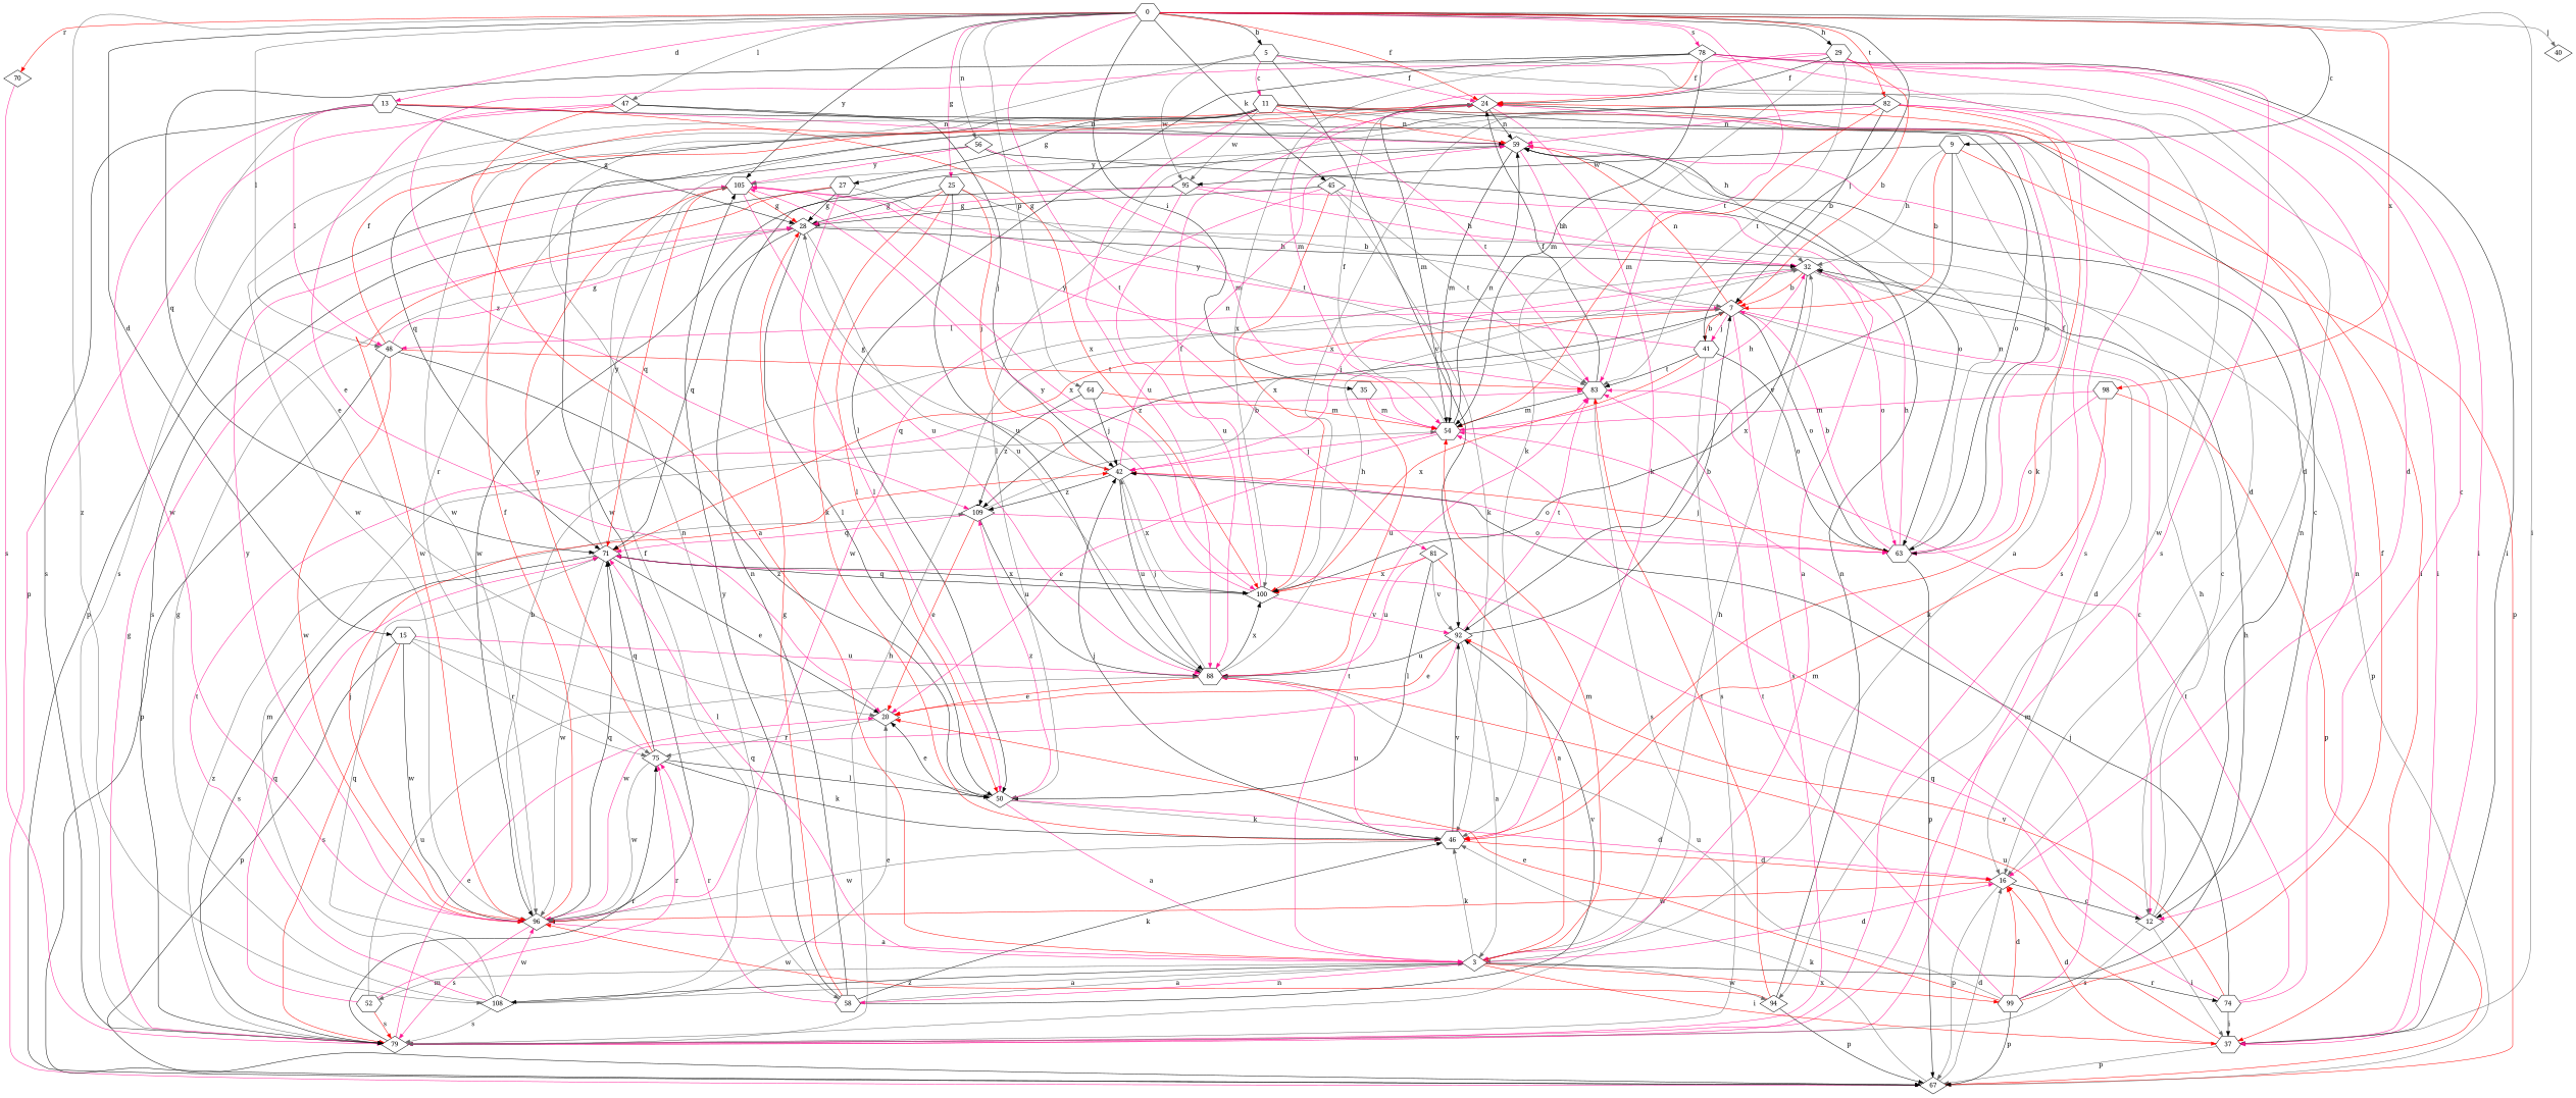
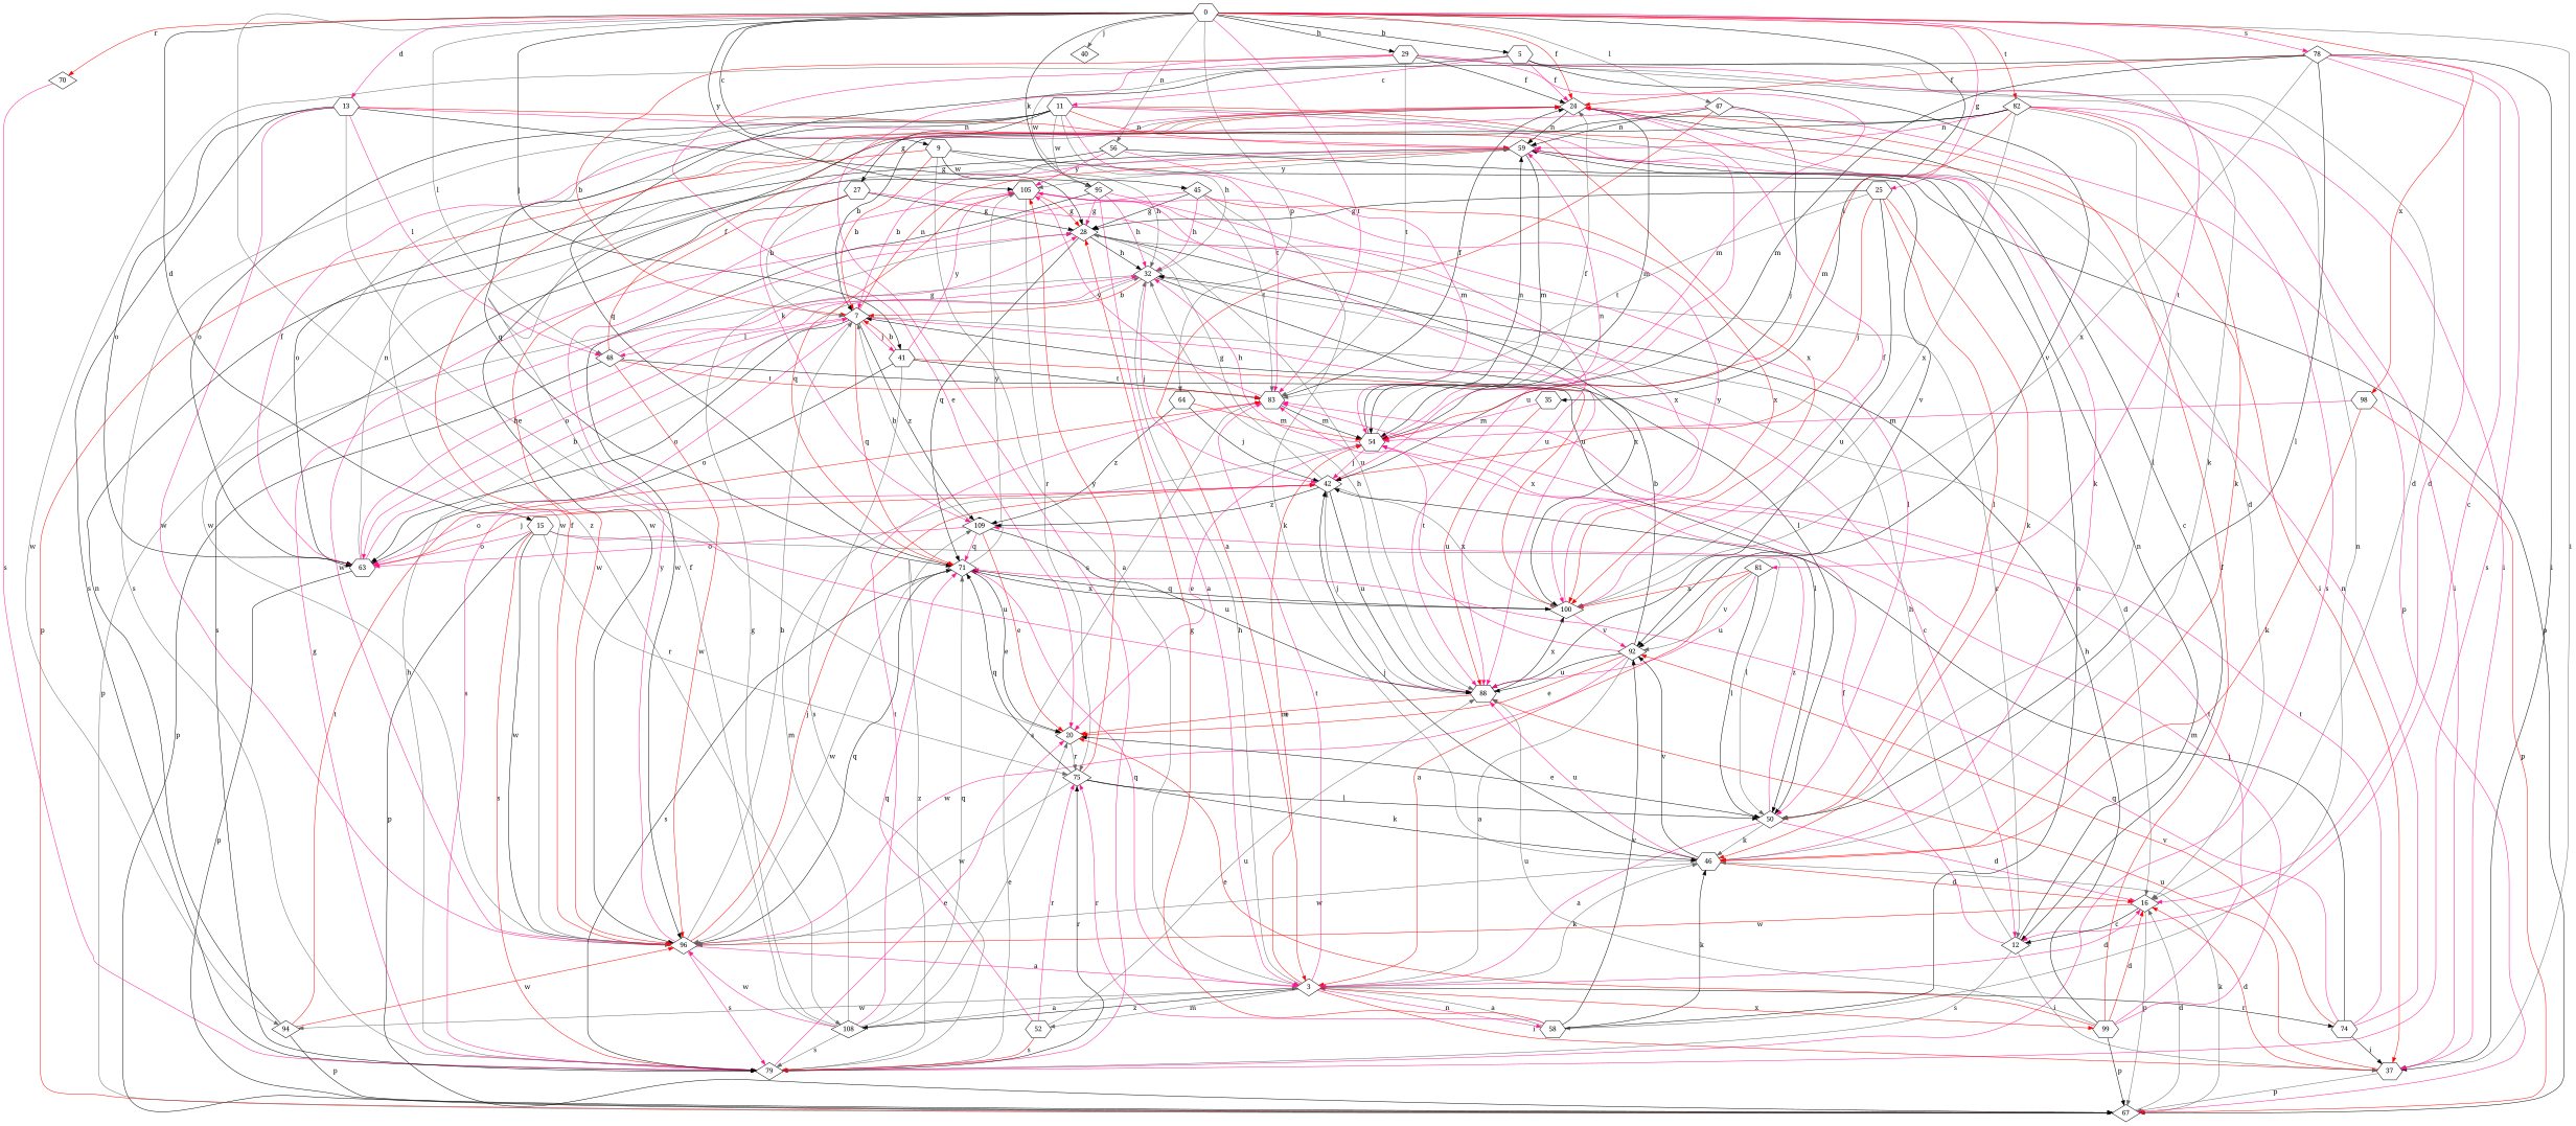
  strict digraph {
    fontname="Noto Serif"
    node [fontname="Noto Serif" shape=diamond]
    edge [color=deeppink fontname="Noto Serif"]
    0 [shape=hexagon]
    5 [shape=hexagon]
    9 [shape=hexagon]
    13 [shape=hexagon]
    15 [shape=hexagon]
    24
    25 [shape=hexagon]
    29 [shape=hexagon]
    35 [shape=hexagon]
    37 [shape=hexagon]
    40
    41 [shape=hexagon]
    45
    47
    48
    56
    64 [shape=hexagon]
    n18 [label=70]
    78
    81
    82
    83 [shape=hexagon]
    98 [shape=hexagon]
    105 [shape=hexagon]
    108
    16
    58 [shape=hexagon]
    94
    11 [shape=hexagon]
    92
    95
    3
    32
    7
    67
    59
    63 [shape=hexagon]
    79
    96
    20
    28
    100
    88 [shape=hexagon]
    50
    75
    46 [shape=hexagon]
    54 [shape=hexagon]
    12
    42
    109
    71
    52 [shape=hexagon]
    74 [shape=hexagon]
    99 [shape=hexagon]
    27 [shape=hexagon]
    0 -> 5 [color=black label=b]
    0 -> 9 [color=black label=c]
    0 -> 13 [label=d]
    0 -> 15 [color=black label=d]
    0 -> 24 [color=red label=f]
    0 -> 25 [label=g]
    0 -> 29 [color=black label=h]
    0 -> 35 [color=black label=i]
    0 -> 37 [color=gray40 label=i]
    0 -> 40 [color=gray40 label=j]
    0 -> 41 [color=black label=j]
    0 -> 45 [color=black label=k]
    0 -> 47 [color=gray40 label=l]
    0 -> 48 [color=gray40 label=l]
    0 -> 56 [color=gray40 label=n]
    0 -> 64 [color=gray40 label=p]
    0 -> n18 [color=red label=r]
    0 -> 78 [label=s]
    0 -> 81 [label=t]
    0 -> 82 [color=red label=t]
    0 -> 83 [label=t]
    0 -> 98 [color=red label=x]
    0 -> 105 [color=black label=y]
    0 -> 108 [color=gray40 label=z]
    5 -> 24 [label=f]
    5 -> 16 [color=gray40 label=d]
    5 -> 58 [color=gray40 label=n]
    5 -> 94 [color=gray40 label=w]
    5 -> 11 [label=c]
    5 -> 92 [color=black label=v]
    5 -> 95 [color=gray40 label=w]
    9 -> 92 [color=black label=v]
    9 -> 95 [color=black label=w]
    9 -> 3 [color=gray40 label=a]
    9 -> 32 [color=gray40 label=h]
    9 -> 7 [color=red label=b]
    9 -> 67 [color=red label=p]
    13 -> 48 [label=l]
    13 -> 59 [label=n]
    13 -> 63 [color=black label=o]
    13 -> 79 [color=black label=s]
    13 -> 96 [label=w]
    13 -> 20 [color=gray40 label=e]
    13 -> 28 [color=black label=g]
    13 -> 100 [color=red label=x]
    15 -> 67 [color=black label=p]
-   98 -> 63 [label=o]
+   15 -> 63 [label=o]
    15 -> 79 [color=red label=s]
    15 -> 96 [color=black label=w]
    15 -> 88 [label=u]
    15 -> 50 [color=gray40 label=l]
    15 -> 75 [color=gray40 label=r]
    24 -> 59 [color=black label=n]
    24 -> 96 [color=gray40 label=w]
    24 -> 46 [label=k]
    24 -> 54 [color=black label=m]
    24 -> 12 [color=black label=c]
    25 -> 83 [color=gray40 label=t]
    25 -> 28 [color=black label=g]
    25 -> 88 [color=black label=u]
    25 -> 50 [color=red label=l]
    25 -> 46 [color=red label=k]
    25 -> 42 [color=red label=j]
    29 -> 24 [color=black label=f]
    29 -> 37 [label=i]
    29 -> 83 [color=gray40 label=t]
    29 -> 7 [color=red label=b]
    29 -> 79 [label=s]
    29 -> 20 [label=e]
    29 -> 46 [color=gray40 label=k]
    29 -> 54 [label=m]
    35 -> 88 [color=red label=u]
    35 -> 54 [label=m]
    37 -> 16 [color=red label=d]
    37 -> 67 [color=gray40 label=p]
    37 -> 88 [color=red label=u]
    41 -> 83 [color=black label=t]
    41 -> 105 [label=y]
    41 -> 7 [color=red label=b]
    41 -> 63 [color=black label=o]
    41 -> 79 [color=gray40 label=s]
    41 -> 100 [color=red label=x]
    45 -> 83 [color=gray40 label=t]
    45 -> 32 [label=h]
    45 -> 96 [label=w]
    45 -> 28 [color=black label=g]
    45 -> 100 [color=red label=x]
    45 -> 46 [color=gray40 label=k]
    47 -> 3 [color=red label=a]
    47 -> 67 [label=p]
    47 -> 59 [color=black label=n]
    47 -> 42 [color=black label=j]
-   47 -> 109 [label=z]
+   47 -> 109 [label=k]
    48 -> 24 [color=red label=f]
    48 -> 83 [color=red label=t]
    48 -> 67 [color=black label=p]
    48 -> 96 [color=red label=w]
    48 -> 28 [label=g]
-   48 -> 50 [color=black label=z]
+   48 -> 50 [color=black label=l]
    56 -> 105 [label=y]
    56 -> 67 [color=black label=p]
    56 -> 63 [color=black label=o]
    56 -> 54 [label=m]
    64 -> 54 [color=red label=m]
    64 -> 42 [color=black label=j]
    64 -> 109 [color=black label=z]
    n18 -> 79 [label=s]
    78 -> 24 [color=red label=f]
    78 -> 37 [color=black label=i]
    78 -> 16 [label=d]
    78 -> 79 [label=s]
    78 -> 100 [color=gray40 label=x]
    78 -> 50 [color=black label=l]
    78 -> 54 [color=black label=m]
    78 -> 12 [label=c]
    78 -> 71 [color=black label=q]
    81 -> 92 [color=gray40 label=v]
    81 -> 3 [color=red label=a]
    81 -> 100 [color=red label=x]
    81 -> 88 [label=u]
    81 -> 50 [color=black label=l]
    82 -> 37 [label=i]
    82 -> 7 [color=black label=b]
    82 -> 59 [label=n]
    82 -> 79 [label=s]
    82 -> 96 [color=black label=w]
    82 -> 100 [color=gray40 label=x]
    82 -> 50 [color=gray40 label=l]
    82 -> 46 [color=red label=k]
    82 -> 54 [color=red label=m]
    83 -> 24 [color=black label=f]
    83 -> 105 [label=y]
    83 -> 79 [color=gray40 label=s]
    83 -> 54 [color=black label=m]
    98 -> 67 [color=red label=p]
    98 -> 46 [color=red label=k]
    98 -> 54 [label=m]
    105 -> 28 [color=red label=g]
    105 -> 100 [label=x]
    105 -> 88 [label=u]
    105 -> 75 [color=gray40 label=r]
    105 -> 71 [color=red label=q]
    108 -> 24 [color=gray40 label=f]
    108 -> 83 [label=t]
    108 -> 3 [color=gray40 label=a]
    108 -> 79 [color=gray40 label=s]
    108 -> 96 [label=w]
    108 -> 20 [color=gray40 label=e]
    108 -> 28 [color=gray40 label=g]
    108 -> 54 [color=gray40 label=m]
    108 -> 71 [color=gray40 label=q]
    16 -> 67 [color=gray40 label=p]
    16 -> 96 [color=red label=w]
    16 -> 12 [color=black label=c]
-   58 -> 105 [color=black label=y]
    58 -> 92 [color=black label=v]
    58 -> 3 [color=gray40 label=a]
    58 -> 59 [color=black label=n]
    58 -> 28 [color=red label=g]
    58 -> 75 [label=r]
    58 -> 46 [color=black label=k]
    94 -> 83 [color=red label=t]
    94 -> 67 [color=black label=p]
    94 -> 59 [color=black label=n]
    94 -> 96 [color=red label=w]
    11 -> 37 [color=red label=i]
    11 -> 83 [label=t]
    11 -> 16 [color=gray40 label=d]
    11 -> 95 [color=gray40 label=w]
    11 -> 32 [color=gray40 label=h]
    11 -> 59 [color=red label=n]
    11 -> 63 [color=black label=o]
    11 -> 79 [color=gray40 label=s]
    11 -> 96 [color=gray40 label=w]
    11 -> 88 [label=u]
    11 -> 71 [color=black label=q]
    11 -> 27 [color=black label=g]
    92 -> 83 [label=t]
    92 -> 3 [color=gray40 label=a]
    92 -> 7 [color=black label=b]
    92 -> 96 [label=w]
    92 -> 20 [color=red label=e]
    92 -> 88 [color=black label=u]
    95 -> 3 [label=a]
    95 -> 32 [label=h]
    95 -> 96 [color=black label=w]
    95 -> 28 [label=g]
    95 -> 88 [label=u]
    3 -> 37 [color=red label=i]
    3 -> 83 [label=t]
    3 -> 108 [color=black label=z]
    3 -> 16 [label=d]
    3 -> 58 [label=n]
    3 -> 94 [color=gray40 label=w]
    3 -> 32 [color=gray40 label=h]
    3 -> 46 [color=gray40 label=k]
    3 -> 54 [color=red label=m]
    3 -> 71 [label=q]
    3 -> 52 [color=gray40 label=m]
    3 -> 74 [color=black label=r]
    3 -> 99 [color=red label=x]
    32 -> 7 [color=red label=b]
    32 -> 67 [color=gray40 label=p]
    32 -> 63 [label=o]
    32 -> 100 [color=black label=x]
    32 -> 42 [label=j]
    7 -> 41 [label=j]
    7 -> 48 [label=l]
    7 -> 16 [color=gray40 label=d]
    7 -> 59 [color=red label=n]
    7 -> 63 [color=black label=o]
    7 -> 79 [label=s]
    7 -> 12 [label=c]
    7 -> 109 [color=black label=z]
    7 -> 71 [color=red label=q]
    67 -> 16 [color=gray40 label=d]
    67 -> 46 [color=gray40 label=k]
    59 -> 105 [color=gray40 label=y]
    59 -> 7 [label=b]
    59 -> 54 [color=black label=m]
    63 -> 24 [label=f]
    63 -> 32 [label=h]
    63 -> 7 [label=b]
    63 -> 67 [color=black label=p]
    63 -> 59 [color=gray40 label=n]
    63 -> 42 [color=red label=j]
    79 -> 32 [color=gray40 label=h]
    79 -> 20 [label=e]
    79 -> 28 [label=g]
    79 -> 75 [color=black label=r]
    79 -> 109 [color=gray40 label=z]
    96 -> 24 [color=red label=f]
    96 -> 105 [label=y]
    96 -> 3 [label=a]
    96 -> 7 [color=gray40 label=b]
    96 -> 79 [label=s]
    96 -> 42 [color=red label=j]
    96 -> 71 [color=black label=q]
    20 -> 75 [color=gray40 label=r]
    28 -> 32 [color=black label=h]
    28 -> 88 [color=gray40 label=u]
    28 -> 50 [color=black label=l]
    28 -> 12 [color=gray40 label=c]
    28 -> 71 [color=black label=q]
    100 -> 24 [label=f]
    100 -> 105 [label=y]
    100 -> 92 [label=v]
    100 -> 71 [color=black label=q]
    88 -> 32 [color=gray40 label=h]
    88 -> 20 [color=red label=e]
    88 -> 100 [color=black label=x]
    88 -> 42 [color=gray40 label=j]
    50 -> 16 [label=d]
    50 -> 3 [label=a]
    50 -> 20 [color=black label=e]
    50 -> 46 [color=gray40 label=k]
    50 -> 109 [label=z]
    75 -> 105 [color=red label=y]
    75 -> 96 [color=gray40 label=w]
    75 -> 50 [color=black label=l]
    75 -> 46 [color=black label=k]
    75 -> 71 [color=black label=q]
    46 -> 16 [color=red label=d]
    46 -> 92 [color=black label=v]
    46 -> 96 [color=gray40 label=w]
    46 -> 88 [label=u]
    46 -> 42 [color=black label=j]
    54 -> 24 [color=gray40 label=f]
    54 -> 32 [label=h]
    54 -> 59 [color=black label=n]
    54 -> 20 [label=e]
    54 -> 42 [label=j]
    12 -> 37 [color=gray40 label=i]
    12 -> 32 [color=gray40 label=h]
    12 -> 59 [color=black label=n]
    12 -> 79 [color=gray40 label=s]
-   12 -> 54 [label=m]
+   12 -> 54 [label=f]
    42 -> 59 [label=n]
    42 -> 63 [label=o]
    42 -> 28 [color=gray40 label=g]
    42 -> 100 [color=gray40 label=x]
    42 -> 88 [color=black label=u]
    42 -> 109 [color=black label=z]
    109 -> 7 [color=gray40 label=b]
    109 -> 63 [label=o]
    109 -> 20 [color=red label=e]
    109 -> 88 [color=black label=u]
    109 -> 71 [label=q]
    71 -> 105 [color=gray40 label=y]
    71 -> 79 [color=black label=s]
    71 -> 96 [color=gray40 label=w]
    71 -> 20 [color=black label=e]
    71 -> 100 [color=black label=x]
    52 -> 79 [color=red label=s]
    52 -> 88 [color=gray40 label=u]
    52 -> 75 [label=r]
    52 -> 71 [label=q]
    74 -> 37 [color=black label=i]
    74 -> 83 [label=t]
    74 -> 92 [color=red label=v]
    74 -> 59 [label=n]
    74 -> 42 [color=black label=j]
    74 -> 71 [label=q]
    99 -> 24 [color=red label=f]
    99 -> 83 [label=t]
    99 -> 16 [color=red label=d]
    99 -> 32 [color=black label=h]
    99 -> 67 [color=black label=p]
    99 -> 20 [color=red label=e]
    99 -> 88 [color=gray40 label=u]
    99 -> 54 [label=m]
    27 -> 7 [color=gray40 label=b]
    27 -> 79 [color=black label=s]
    27 -> 96 [color=red label=w]
    27 -> 28 [color=black label=g]
    27 -> 50 [label=l]
  }
